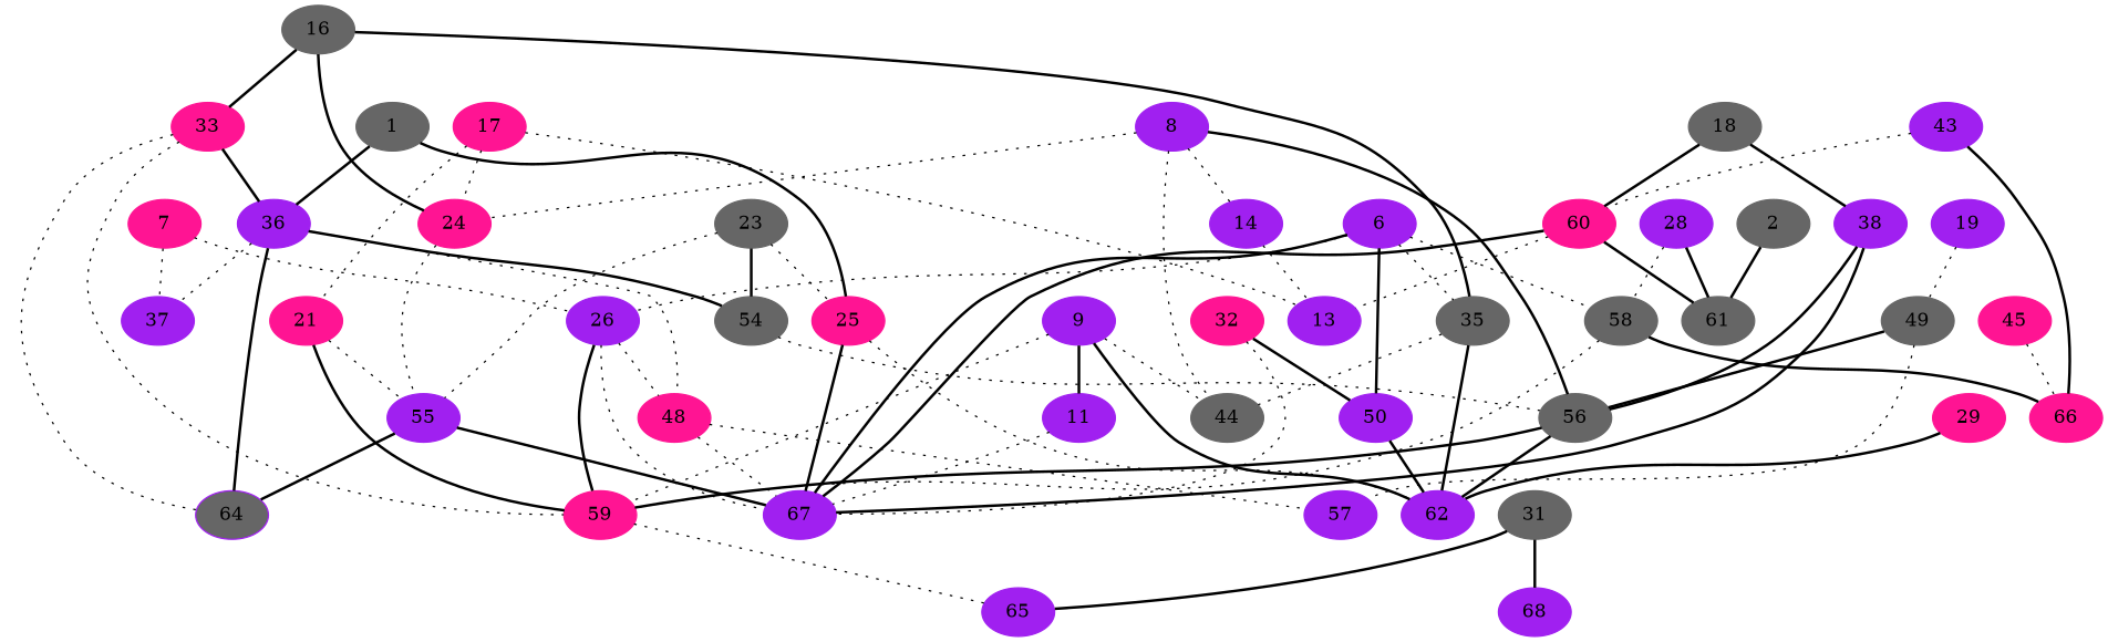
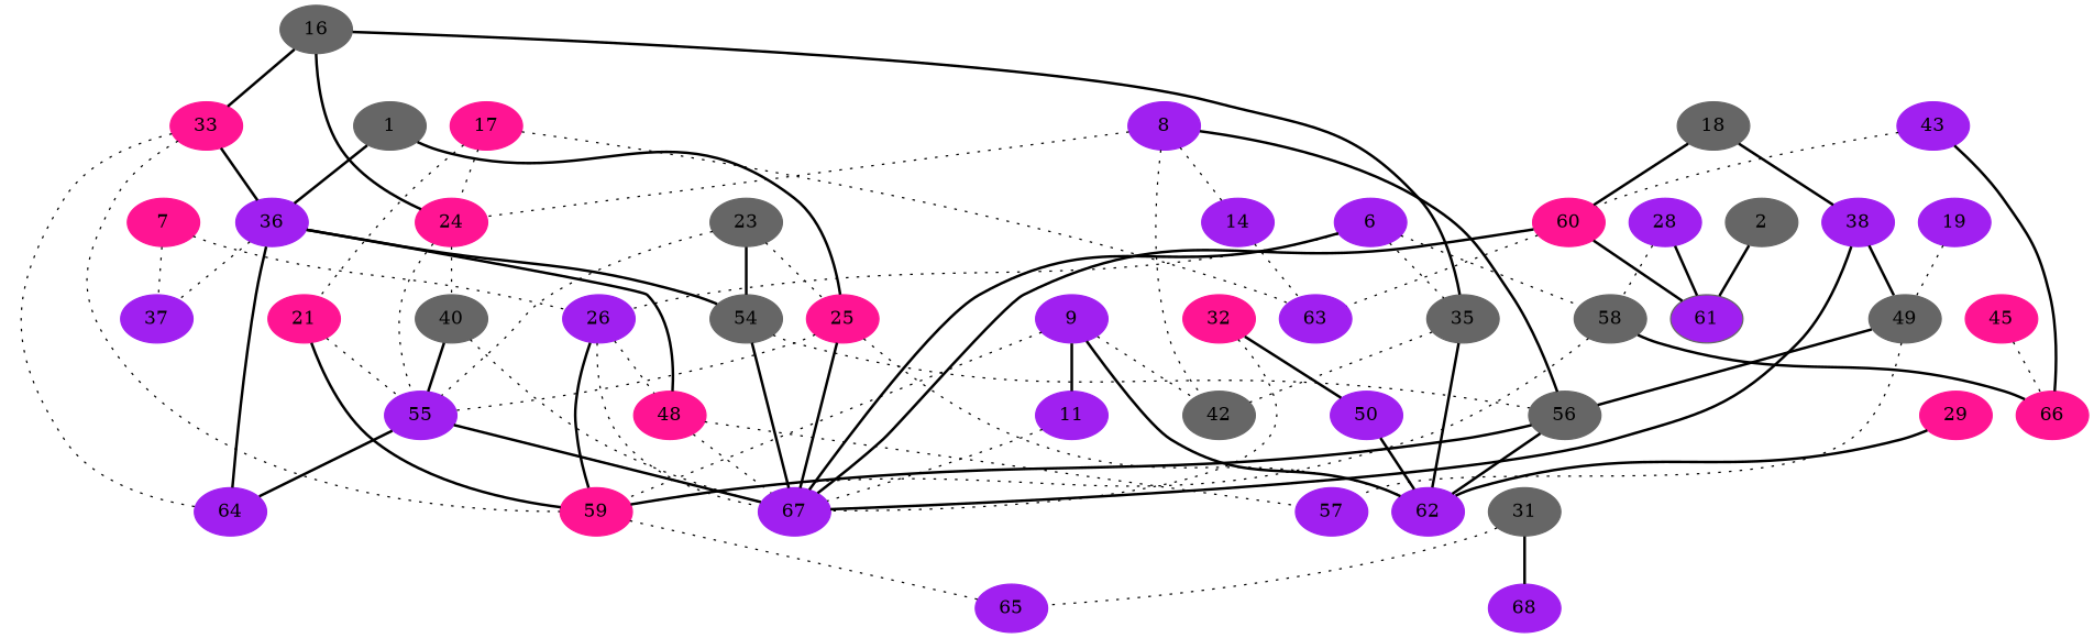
  graph {
    node [color=purple style=filled]
    edge [style=bold weight=1.0]
    1 [color=gray40]
    25 [color=deeppink]
    36
    67
    62
    55
    37
    54 [color=gray40]
    48 [color=deeppink]
-   64 [fillcolor=gray40]
+   64
    2 [color=gray40]
-   61 [color=gray40]
+   61 [color=gray40 fillcolor=purple]
    6
    26
    35 [color=gray40]
    50
    58 [color=gray40]
    59 [color=deeppink]
-   42 [color=gray40 label=44]
+   42 [color=gray40]
    66 [color=deeppink]
    7 [color=deeppink]
    8
    14
    24 [color=deeppink]
    56 [color=gray40]
-   63 [label=13]
+   63
+   40 [color=gray40]
    9
    11
    65
    16 [color=gray40]
    33 [color=deeppink]
    17 [color=deeppink]
    21 [color=deeppink]
    18 [color=gray40]
    38
    60 [color=deeppink]
    49 [color=gray40]
    19
    57
    23 [color=gray40]
    28
    29 [color=deeppink]
    31 [color=gray40]
    68
    32 [color=deeppink]
    43
    45 [color=deeppink]
    1 -- 25
    1 -- 36
    25 -- 67
    25 -- 62 [style=dotted]
+   25 -- 55 [style=dotted]
    36 -- 37 [style=dotted]
    36 -- 54
-   36 -- 48 [style=dotted]
+   36 -- 48
    36 -- 64
    55 -- 67
    55 -- 64
+   54 -- 67
    54 -- 56 [style=dotted]
    48 -- 67 [style=dotted]
    48 -- 57 [style=dotted]
    2 -- 61
    6 -- 67
    6 -- 26 [style=dotted]
    6 -- 35 [style=dotted]
-   6 -- 50
    6 -- 58 [style=dotted]
    26 -- 67 [style=dotted weight=2.0]
    26 -- 48 [style=dotted]
    26 -- 59 [weight=2.0]
    35 -- 62 [weight=2.0]
    35 -- 42 [style=dotted]
    50 -- 62 [weight=2.0]
    58 -- 59 [style=dotted]
    58 -- 66
    59 -- 65 [style=dotted]
    7 -- 37 [style=dotted]
    7 -- 26 [style=dotted]
    8 -- 42 [style=dotted]
    8 -- 14 [style=dotted]
    8 -- 24 [style=dotted]
    8 -- 56
    14 -- 63 [style=dotted]
    24 -- 55 [style=dotted]
+   24 -- 40 [style=dotted]
    56 -- 62
    56 -- 59
+   40 -- 67 [style=dotted]
+   40 -- 55
    9 -- 62
    9 -- 59 [style=dotted]
    9 -- 42 [style=dotted]
    9 -- 11
    11 -- 67 [style=dotted]
    16 -- 35
    16 -- 24
    16 -- 33
    33 -- 36
    33 -- 64 [style=dotted]
    33 -- 59 [style=dotted]
    17 -- 24 [style=dotted]
    17 -- 63 [style=dotted]
    17 -- 21 [style=dotted]
    21 -- 55 [style=dotted]
    21 -- 59
    18 -- 38
    18 -- 60
    38 -- 67
-   38 -- 56
+   38 -- 49
    60 -- 67 [weight=2.0]
    60 -- 61
    60 -- 63 [style=dotted]
    49 -- 56
    49 -- 57 [style=dotted weight=2.0]
    19 -- 49 [style=dotted]
    23 -- 25 [style=dotted]
    23 -- 55 [style=dotted]
    23 -- 54
    28 -- 61
    28 -- 58 [style=dotted]
    29 -- 62
-   31 -- 65
+   31 -- 65 [style=dotted]
    31 -- 68
    32 -- 67 [style=dotted]
    32 -- 50
    43 -- 66
    43 -- 60 [style=dotted]
    45 -- 66 [style=dotted]
  }
